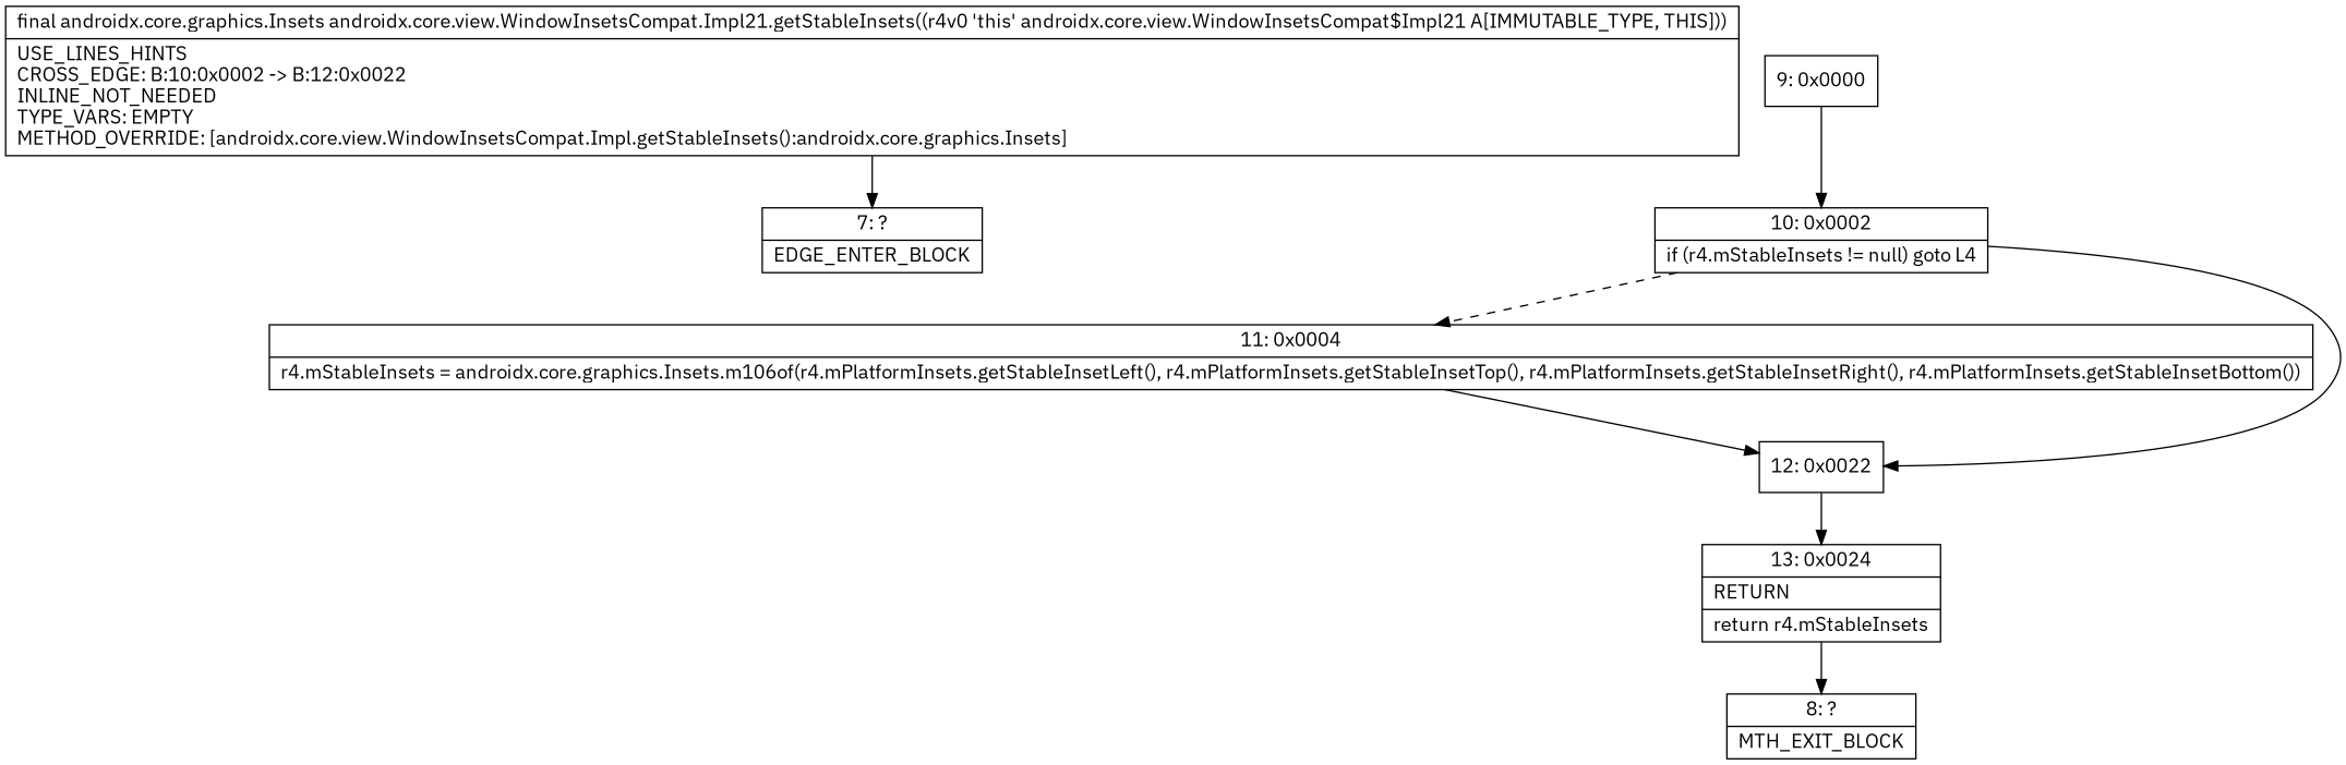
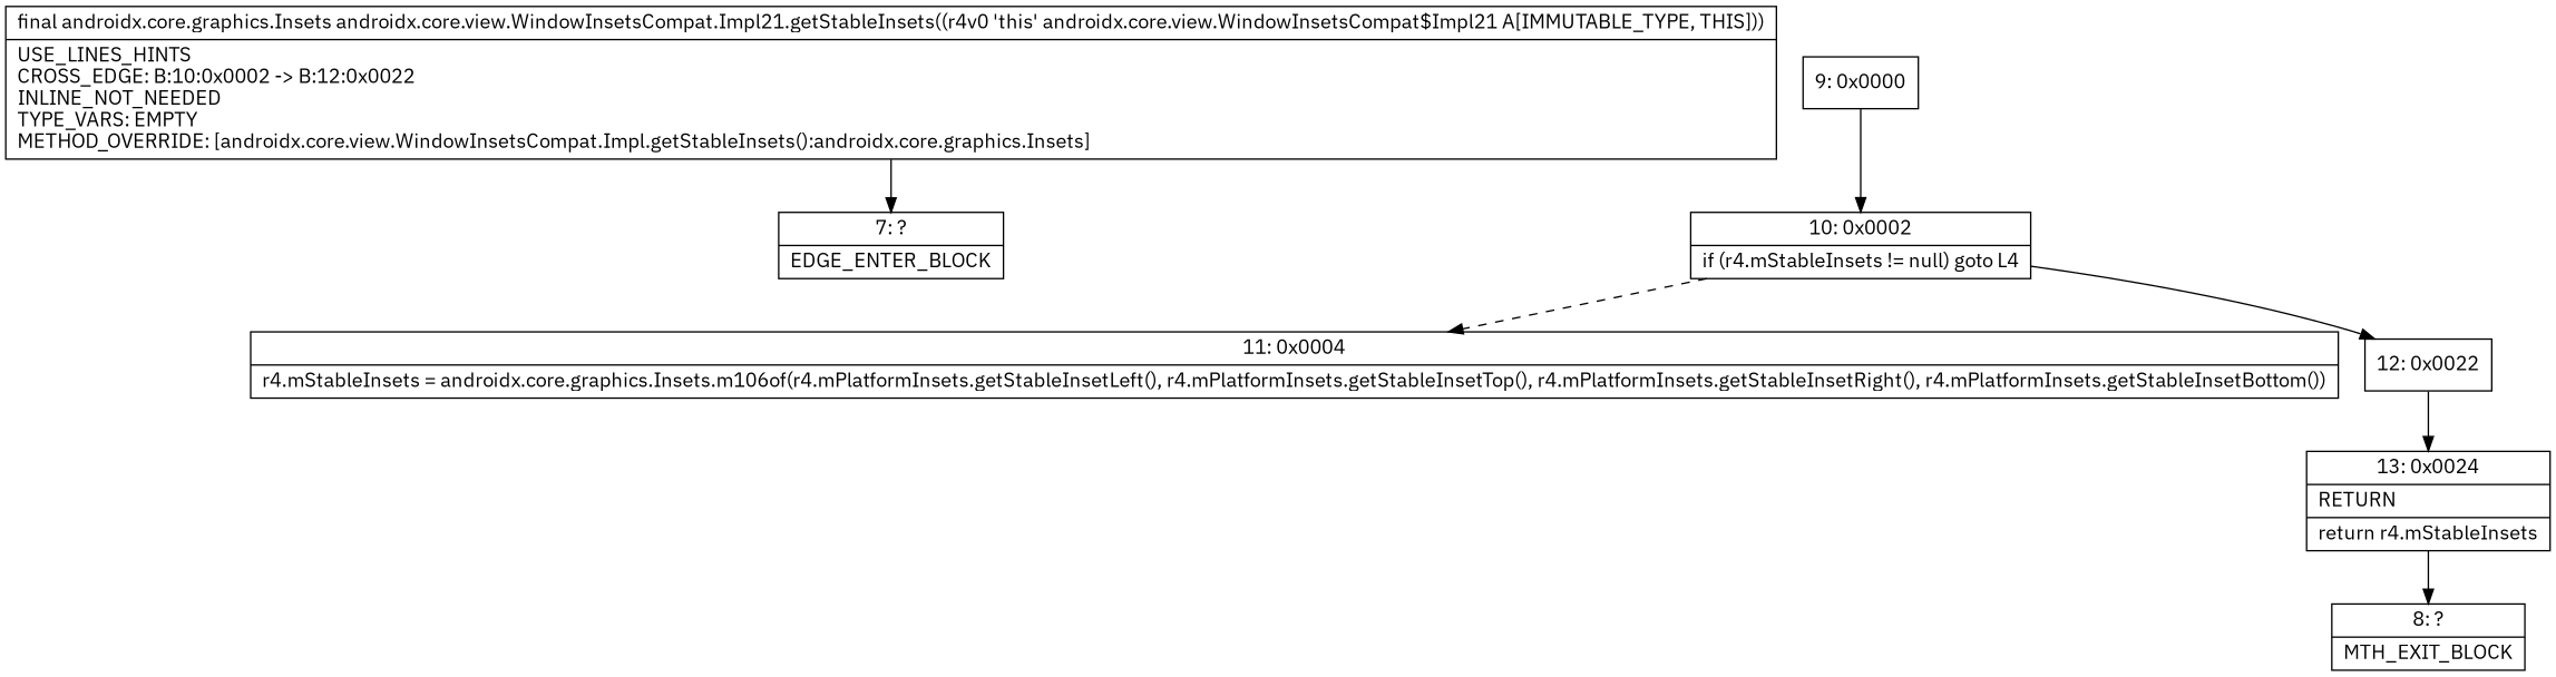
  digraph {
    fontname="IBM Plex Sans"
    node [fontname="IBM Plex Sans" shape=record]
    edge [fontname="IBM Plex Sans"]
    n1 [label="{7\:\ ?|EDGE_ENTER_BLOCK\l}"]
    n2 [label="{9\:\ 0x0000}"]
    n3 [label="{10\:\ 0x0002|if (r4.mStableInsets != null) goto L4\l}"]
    n4 [label="{11\:\ 0x0004|r4.mStableInsets = androidx.core.graphics.Insets.m106of(r4.mPlatformInsets.getStableInsetLeft(), r4.mPlatformInsets.getStableInsetTop(), r4.mPlatformInsets.getStableInsetRight(), r4.mPlatformInsets.getStableInsetBottom())\l}"]
    n5 [label="{12\:\ 0x0022}"]
    n6 [label="{13\:\ 0x0024|RETURN\l|return r4.mStableInsets\l}"]
    n7 [label="{8\:\ ?|MTH_EXIT_BLOCK\l}"]
    n8 [label="{final androidx.core.graphics.Insets androidx.core.view.WindowInsetsCompat.Impl21.getStableInsets((r4v0 'this' androidx.core.view.WindowInsetsCompat$Impl21 A[IMMUTABLE_TYPE, THIS]))  | USE_LINES_HINTS\lCROSS_EDGE: B:10:0x0002 \-\> B:12:0x0022\lINLINE_NOT_NEEDED\lTYPE_VARS: EMPTY\lMETHOD_OVERRIDE: [androidx.core.view.WindowInsetsCompat.Impl.getStableInsets():androidx.core.graphics.Insets]\l}"]
    n2 -> n3
    n3 -> n4 [style=dashed]
    n3 -> n5
-   n4 -> n5
    n5 -> n6
    n6 -> n7
    n8 -> n1
  }
